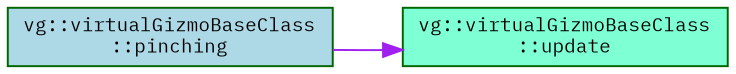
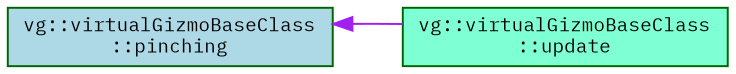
  digraph {
    rankdir=LR
    fontname="IBM Plex Mono"
    node [color=darkgreen fontname="IBM Plex Mono" fontsize=10 shape=box style=filled]
    n1 [fillcolor=lightblue fontcolor=black height=0.2 label="vg::virtualGizmoBaseClass\l::pinching" width=0.4]
    n2 [fillcolor=aquamarine height=0.2 label="vg::virtualGizmoBaseClass\l::update" width=0.4]
-   n1 -> n2 [color=purple fontname="IBM Plex Mono" fontsize=10 labelfontname=Helvetica labelfontsize=10 style=solid]
+   n2 -> n1 [color=purple fontname="IBM Plex Mono" fontsize=10 labelfontname=Helvetica labelfontsize=10 style=solid]
  }
